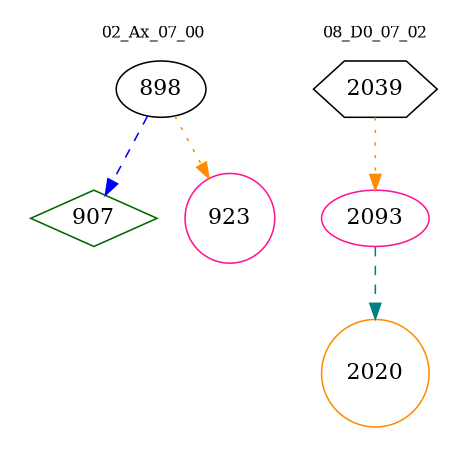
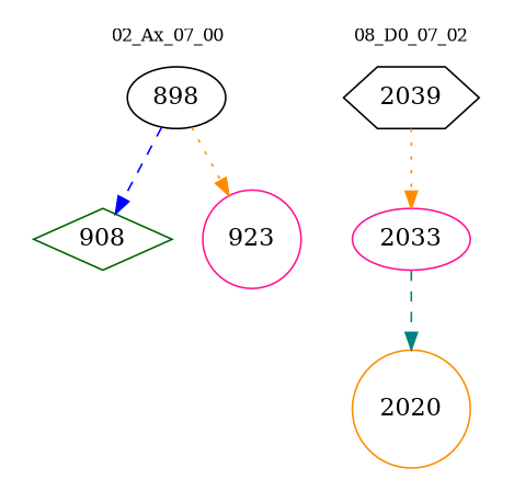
  digraph {
    node [color=black shape=ellipse]
    edge [color=darkorange style=dashed]
    n1 [label=898]
-   n2 [color=darkgreen label=907 shape=diamond]
+   n2 [color=darkgreen label=908 shape=diamond]
    n3 [color=deeppink label=923 shape=circle]
-   n4 [color=deeppink label=2093]
+   n4 [color=deeppink label=2033]
    n5 [color=darkorange label=2020 shape=circle]
    n6 [label=2039 shape=hexagon]
    subgraph cluster_1 {
      color=white
      fontsize=10
      label="02_Ax_07_00"
      n1
      n2
      n3
    }
    subgraph cluster_2 {
      color=white
      fontsize=10
      label="08_D0_07_02"
      n4
      n5
      n6
    }
    n1 -> n2 [color=blue]
    n1 -> n3 [style=dotted]
    n4 -> n5 [color=teal]
    n6 -> n4 [style=dotted]
  }
